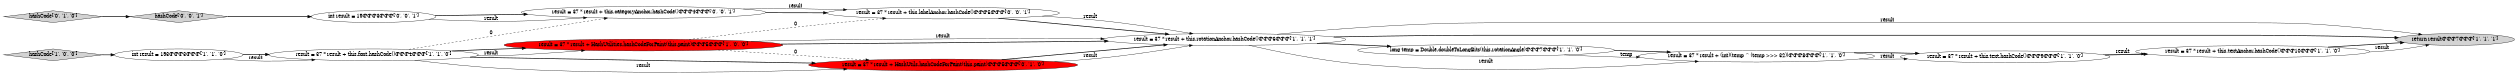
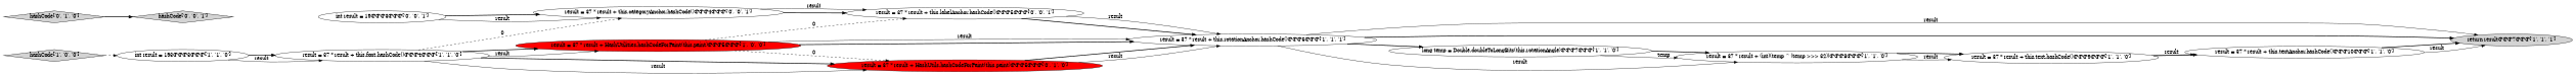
  digraph {
    rankdir=LR
    node [fillcolor=white shape=ellipse style=filled]
    edge [style=bold]
    n1 [label="result = 37 * result + this.text.hashCode()@@@9@@@['1', '1', '0']"]
    n2 [label="result = 37 * result + this.textAnchor.hashCode()@@@10@@@['1', '1', '0']"]
    n3 [fillcolor=lightgray label="return result@@@7@@@['1', '1', '1']"]
    n4 [fillcolor=lightgray label="hashCode['0', '0', '1']" shape=diamond]
    n5 [label="int result = 19@@@3@@@['0', '0', '1']"]
    n6 [label="result = 37 * result + this.categoryAnchor.hashCode()@@@4@@@['0', '0', '1']"]
    n7 [label="result = 37 * result + this.rotationAnchor.hashCode()@@@6@@@['1', '1', '1']"]
    n8 [label="long temp = Double.doubleToLongBits(this.rotationAngle)@@@7@@@['1', '1', '0']"]
    n9 [label="result = 37 * result + (int)(temp ^ (temp >>> 32))@@@8@@@['1', '1', '0']"]
    n10 [label="result = 37 * result + this.labelAnchor.hashCode()@@@5@@@['0', '0', '1']"]
    n11 [fillcolor=red label="result = 37 * result + HashUtilities.hashCodeForPaint(this.paint)@@@5@@@['1', '0', '0']"]
    n12 [fillcolor=red label="result = 37 * result + HashUtils.hashCodeForPaint(this.paint)@@@5@@@['0', '1', '0']"]
    n13 [label="result = 37 * result + this.font.hashCode()@@@4@@@['1', '1', '0']"]
    n14 [label="int result = 193@@@3@@@['1', '1', '0']"]
    n15 [fillcolor=lightgray label="hashCode['0', '1', '0']" shape=diamond]
    n16 [fillcolor=lightgray label="hashCode['1', '0', '0']" shape=diamond]
    n1 -> n2 [label=result style=solid]
    n1 -> n2
    n2 -> n3
    n2 -> n3 [label=result style=solid]
-   n4 -> n5
    n5 -> n6
    n5 -> n6 [label=result style=solid]
    n6 -> n10 [label=result style=solid]
    n6 -> n10
    n7 -> n3 [label=result style=solid]
    n7 -> n3
    n7 -> n8
    n7 -> n9 [label=result style=solid]
    n8 -> n9
    n8 -> n9 [label=temp style=solid]
    n9 -> n1
    n9 -> n1 [label=result style=solid]
    n10 -> n7 [label=result style=solid]
    n10 -> n7
    n11 -> n7 [label=result style=solid]
    n11 -> n7
    n11 -> n10 [label=0 style=dashed]
    n11 -> n12 [label=0 style=dashed]
    n12 -> n7
    n12 -> n7 [label=result style=solid]
    n13 -> n6 [label=0 style=dashed]
    n13 -> n11
    n13 -> n11 [label=result style=solid]
    n13 -> n12
    n13 -> n12 [label=result style=solid]
    n14 -> n13
    n14 -> n13 [label=result style=solid]
    n15 -> n4
-   n16 -> n14
+   n16 -> n14 [style=dashed]
  }
